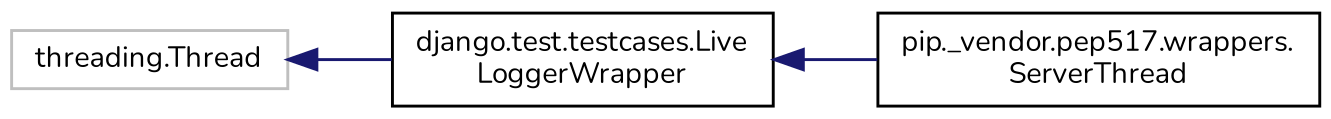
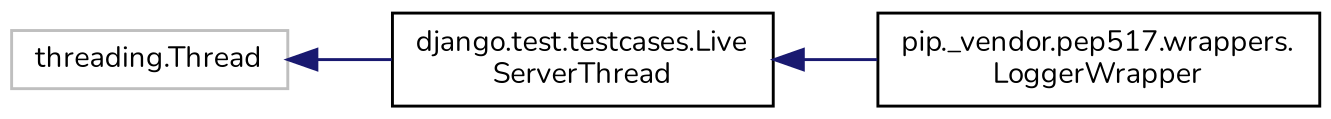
  digraph {
    fontname=Nunito
    rankdir=LR
    node [color=black fillcolor=white fontname=Nunito fontsize=10 shape=record style=filled]
    edge [color=midnightblue dir=back fontname=Nunito fontsize=10 labelfontname=Helvetica labelfontsize=10 style=solid]
    n1 [color=grey75 height=0.2 label="threading.Thread" width=0.4]
-   n2 [height=0.2 label="django.test.testcases.Live\lLoggerWrapper" width=0.4]
-   n3 [height=0.2 label="pip._vendor.pep517.wrappers.\lServerThread" width=0.4]
+   n2 [height=0.2 label="django.test.testcases.Live\lServerThread" width=0.4]
+   n3 [height=0.2 label="pip._vendor.pep517.wrappers.\lLoggerWrapper" width=0.4]
    n1 -> n2
    n2 -> n3
  }
